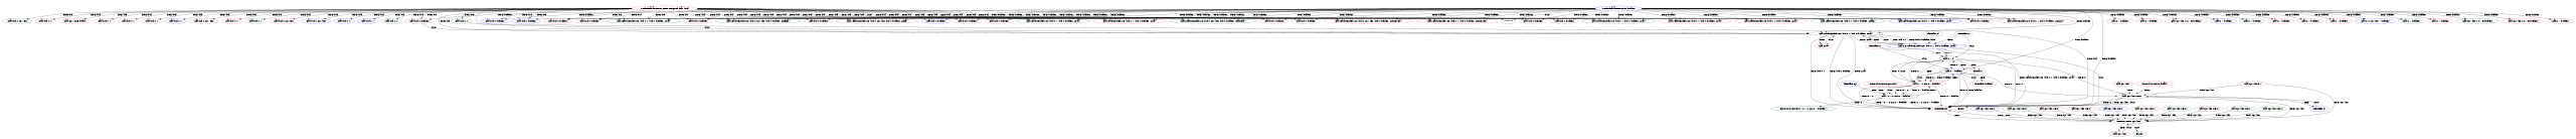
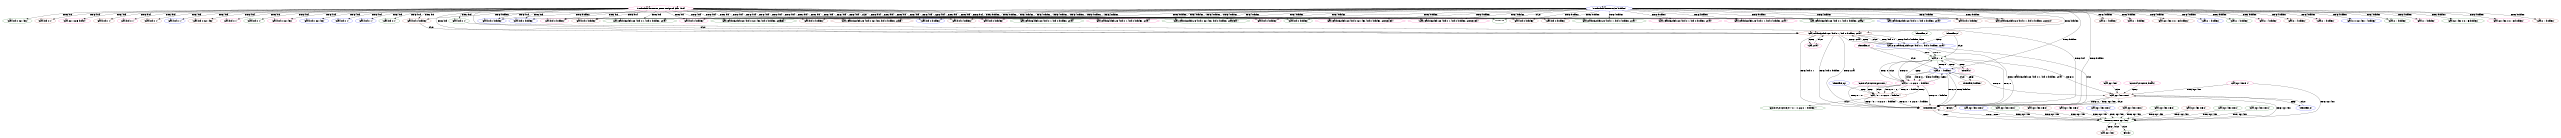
  digraph {
    node [color=brown]
    n1 [label="(Call,read_u32_leb128 (buf + 1, buf + buf_len, &val))"]
    n2 [color=blue label="(Call,n = read_u32_leb128 (buf + 1, buf + buf_len, &val))"]
    n3 [color=deeppink label="(Call,&val)"]
    n4 [label="(Identifier,int)"]
    n5 [color=darkgreen label="(Call,n > 0)"]
    n6 [label="(Block,)"]
    n7 [color=darkgreen label="(Return,return op->len;)"]
    n8 [color=deeppink label="(MethodParameterIn,const unsigned char *buf)"]
    n9 [label="(Call,read_u32_leb128 (buf + 1, buf + buf_len, &count))"]
    n10 [color=darkgreen label="(Call,buf + 1)"]
    n11 [color=deeppink label="(Call,buf + op->len)"]
    n12 [color=blue label="(Call,buf + 1)"]
    n13 [label="(Call,buf + buf_len)"]
    n14 [color=darkgreen label="(Call,read_u32_leb128 (buf + 1, buf + buf_len, &flag))"]
    n15 [color=deeppink label="(Call,buf + buf_len)"]
    n16 [label="(Call,buf + 1)"]
    n17 [color=blue label="(Call,buf + buf_len)"]
    n18 [label="(Call,buf + op->len)"]
    n19 [label="(Call,buf + buf_len)"]
    n20 [label="(Call,buf + buf_len)"]
    n21 [color=darkgreen label="(Call,read_u64_leb128 (buf + 1, buf + buf_len, &val))"]
    n22 [color=deeppink label="(Call,read_u32_leb128 (buf + 1, buf + buf_len, &reserved))"]
    n23 [color=deeppink label="(Call,read_i32_leb128 (buf + 1, buf + buf_len, &val))"]
    n24 [color=blue label="(Call,buf + buf_len)"]
    n25 [color=darkgreen label="(Call,read_u32_leb128 (buf + 1, buf + buf_len, &val))"]
    n26 [color=blue label="(Call,buf + buf_len)"]
    n27 [label="(Call,buf + 1)"]
    n28 [color=deeppink label="(Call,op->op = buf[0])"]
    n29 [color=deeppink label="(Call,buf + buf_len)"]
    n30 [color=deeppink label="(Call,read_u32_leb128 (buf + op->len, buf + buf_len, &reserved))"]
    n31 [label="(Call,buf + buf_len)"]
    n32 [label="(Call,buf + buf_len)"]
    n33 [color=deeppink label="(Call,buf + 1)"]
    n34 [color=deeppink label="(Call,buf + buf_len)"]
    n35 [label="(Call,buf + 1)"]
    n36 [color=blue label="(Call,buf + 1)"]
    n37 [label="(Call,read_u32_leb128 (buf + op->len, buf + buf_len, &def))"]
    n38 [label="(Call,buf + buf_len)"]
    n39 [color=darkgreen label="(Call,read_u32_leb128 (buf + op->len, buf + buf_len, &table[i]))"]
    n40 [color=darkgreen label="(Call,buf + buf_len)"]
    n41 [color=deeppink label="(Call,buf + 1)"]
    n42 [color=darkgreen label="(Call,read_u32_leb128 (buf + 1, buf + buf_len, &val))"]
    n43 [color=deeppink label="(Call,read_i32_leb128 (buf + 1, buf + buf_len, &val))"]
    n44 [color=blue label="(Call,read_u32_leb128 (buf + 1, buf + buf_len, &val))"]
    n45 [label="(Call,buf + buf_len)"]
    n46 [color=blue label="(Call,buf + op->len)"]
    n47 [color=darkgreen label="(Call,read_u32_leb128 (buf + op->len, buf + buf_len, &offset))"]
    n48 [color=deeppink label="(Call,buf + buf_len)"]
    n49 [color=deeppink label="(Call,read_i64_leb128 (buf + 1, buf + buf_len, &val))"]
    n50 [color=blue label="(Call,buf + 1)"]
    n51 [color=darkgreen label="(Call,buf + 1)"]
    n52 [color=darkgreen label="(Call,buf + op->len)"]
    n53 [color=darkgreen label="(Call,buf + 1)"]
    1000100 [color=darkgreen]
    n55 [color=blue label="(MethodParameterIn,int buf_len)"]
    n56 [color=blue label="(Call,n < buf_len)"]
    n57 [label="(Call,n < buf_len)"]
    n58 [color=deeppink label="(Call,n < buf_len)"]
    n59 [label="(Call,op->len + n <= buf_len)"]
    n60 [color=blue label="(Call,n < buf_len)"]
    n61 [color=darkgreen label="(Call,n < buf_len)"]
    n62 [color=deeppink label="(Call,n < buf_len)"]
    n63 [label="(Call,n < buf_len)"]
    n64 [color=deeppink label="(Call,n < buf_len)"]
    n65 [color=blue label="(Call,n + op->len < buf_len)"]
    n66 [color=darkgreen label="(Call,n < buf_len)"]
    n67 [color=deeppink label="(Call,n < buf_len)"]
    n68 [color=darkgreen label="(Call,op->len + n <= buf_len)"]
    n69 [color=deeppink label="(Call,op->len + n <= buf_len)"]
    n70 [label="(Call,n < buf_len)"]
    n71 [color=deeppink label="(Call,n > 0 && n < buf_len)"]
    n72 [label="(Call,op->len += n)"]
    n73 [label="(Identifier,buf_len)"]
    n74 [color=deeppink label="(Literal,0)"]
    n75 [label="(Call,!(n > 0 && n < buf_len))"]
    n76 [color=blue label="(Identifier,n)"]
    n77 [color=darkgreen label="(ControlStructure,if (!(n > 0 && n < buf_len)))"]
    n78 [label="(Call,op->len)"]
    n79 [color=darkgreen label="(Block,)"]
    n80 [color=deeppink label="(ControlStructure,break;)"]
    n81 [color=deeppink label="(Call,op->len = 1)"]
    n82 [color=blue label="(Call,op->len += n)"]
    n83 [color=deeppink label="(ControlStructure,goto err;)"]
    n84 [color=darkgreen label="(Call,op->len += n)"]
    n85 [color=blue label="(Identifier,op)"]
    n86 [label="(Call,op->len += n)"]
    n87 [label="(Identifier,n)"]
    n88 [color=deeppink label="(Identifier,n)"]
    n89 [color=darkgreen label="(Identifier,n)"]
    n90 [color=deeppink label="(Call,op->len += n)"]
    n91 [color=blue label="(Call,op->len += n)"]
    n92 [label="(Call,op->len += n)"]
    n93 [color=darkgreen label="(Call,op->len += n)"]
    n94 [label="(Call,op->len += n)"]
    n95 [color=darkgreen label="(Call,op->len += n)"]
    n96 [color=deeppink label="(Call,op->len)"]
    n97 [color=darkgreen label="(Call,op->len += n)"]
    n1 -> n2 [label="AST: "]
    n1 -> n2 [label="DDG: buf + 1"]
    n1 -> n2 [label="DDG: buf + buf_len"]
    n1 -> n2 [label="DDG: &val"]
    n1 -> n3 [label="CFG: "]
    n1 -> n4 [label="DDG: buf + 1"]
    n1 -> n4 [label="DDG: &val"]
    n1 -> n4 [label="DDG: buf + buf_len"]
    n2 -> n1 [label="CFG: "]
    n2 -> n4 [label="DDG: read_u32_leb128 (buf + 1, buf + buf_len, &val)"]
    n2 -> n5 [label="DDG: n"]
    n2 -> n6 [label="AST: "]
    n3 -> n1 [label="AST: "]
    n4 -> n7 [label="CFG: "]
    n5 -> n4 [label="DDG: n"]
    n5 -> n56 [label="DDG: n"]
    n5 -> n71 [label="AST: "]
    n5 -> n71 [label="DDG: n"]
    n5 -> n71 [label="DDG: 0"]
    n5 -> n72 [label="DDG: n"]
    n5 -> n74 [label="CFG: "]
    n7 -> n4 [label="DDG: <RET>"]
    n7 -> n78 [label="CFG: "]
    n7 -> n79 [label="AST: "]
    n8 -> n1 [label="DDG: buf"]
    n8 -> n4 [label="DDG: buf"]
    n8 -> n9 [label="DDG: buf"]
    n8 -> n10 [label="DDG: buf"]
    n8 -> n11 [label="DDG: buf"]
    n8 -> n12 [label="DDG: buf"]
    n8 -> n13 [label="DDG: buf"]
    n8 -> n14 [label="CFG: buf"]
    n8 -> n15 [label="DDG: buf"]
    n8 -> n16 [label="DDG: buf"]
    n8 -> n17 [label="DDG: buf"]
    n8 -> n18 [label="DDG: buf"]
    n8 -> n19 [label="DDG: buf"]
    n8 -> n20 [label="DDG: buf"]
    n8 -> n21 [label="DDG: buf"]
    n8 -> n22 [label="DDG: buf"]
    n8 -> n23 [label="DDG: buf"]
    n8 -> n24 [label="DDG: buf"]
    n8 -> n25 [label="DDG: buf"]
    n8 -> n26 [label="DDG: buf"]
    n8 -> n27 [label="DDG: buf"]
    n8 -> n28 [label="DDG: buf"]
    n8 -> n29 [label="DDG: buf"]
    n8 -> n30 [label="DDG: buf"]
    n8 -> n31 [label="DDG: buf"]
    n8 -> n32 [label="DDG: buf"]
    n8 -> n33 [label="DDG: buf"]
    n8 -> n34 [label="DDG: buf"]
    n8 -> n35 [label="DDG: buf"]
    n8 -> n36 [label="DDG: buf"]
    n8 -> n37 [label="DDG: buf"]
    n8 -> n38 [label="DDG: buf"]
    n8 -> n39 [label="DDG: buf"]
    n8 -> n40 [label="DDG: buf"]
    n8 -> n41 [label="DDG: buf"]
    n8 -> n42 [label="DDG: buf"]
    n8 -> n43 [label="DDG: buf"]
    n8 -> n44 [label="DDG: buf"]
    n8 -> n45 [label="DDG: buf"]
    n8 -> n46 [label="DDG: buf"]
    n8 -> n47 [label="DDG: buf"]
    n8 -> n48 [label="DDG: buf"]
    n8 -> n49 [label="DDG: buf"]
    n8 -> n50 [label="DDG: buf"]
    n8 -> n51 [label="DDG: buf"]
    n8 -> n52 [label="DDG: buf"]
    n8 -> n53 [label="DDG: buf"]
    n8 -> 1000100 [label="AST: "]
    n32 -> n1 [label="AST: "]
    n53 -> n1 [label="AST: "]
    n55 -> n1 [label="DDG: buf_len"]
    n55 -> n4 [label="DDG: buf_len"]
    n55 -> n9 [label="DDG: buf_len"]
    n55 -> n13 [label="DDG: buf_len"]
    n55 -> n14 [label="DDG: buf_len"]
    n55 -> n15 [label="DDG: buf_len"]
    n55 -> n17 [label="DDG: buf_len"]
    n55 -> n19 [label="DDG: buf_len"]
    n55 -> n20 [label="DDG: buf_len"]
    n55 -> n21 [label="DDG: buf_len"]
    n55 -> n22 [label="DDG: buf_len"]
    n55 -> n23 [label="DDG: buf_len"]
    n55 -> n24 [label="DDG: buf_len"]
    n55 -> n25 [label="DDG: buf_len"]
    n55 -> n26 [label="DDG: buf_len"]
    n55 -> n29 [label="DDG: buf_len"]
    n55 -> n30 [label="DDG: buf_len"]
    n55 -> n31 [label="DDG: buf_len"]
    n55 -> n32 [label="DDG: buf_len"]
    n55 -> n34 [label="DDG: buf_len"]
    n55 -> n37 [label="DDG: buf_len"]
    n55 -> n38 [label="DDG: buf_len"]
    n55 -> n39 [label="DDG: buf_len"]
    n55 -> n40 [label="DDG: buf_len"]
    n55 -> n42 [label="DDG: buf_len"]
    n55 -> n43 [label="DDG: buf_len"]
    n55 -> n44 [label="DDG: buf_len"]
    n55 -> n45 [label="DDG: buf_len"]
    n55 -> n47 [label="DDG: buf_len"]
    n55 -> n48 [label="DDG: buf_len"]
    n55 -> n49 [label="DDG: buf_len"]
    n55 -> 1000100 [label="AST: "]
    n55 -> n56 [label="DDG: buf_len"]
    n55 -> n57 [label="DDG: buf_len"]
    n55 -> n58 [label="DDG: buf_len"]
    n55 -> n59 [label="DDG: buf_len"]
    n55 -> n60 [label="DDG: buf_len"]
    n55 -> n61 [label="DDG: buf_len"]
    n55 -> n62 [label="DDG: buf_len"]
    n55 -> n63 [label="DDG: buf_len"]
    n55 -> n64 [label="DDG: buf_len"]
    n55 -> n65 [label="DDG: buf_len"]
    n55 -> n66 [label="DDG: buf_len"]
    n55 -> n67 [label="DDG: buf_len"]
    n55 -> n68 [label="DDG: buf_len"]
    n55 -> n69 [label="DDG: buf_len"]
    n55 -> n70 [label="DDG: buf_len"]
    n56 -> n4 [label="DDG: n"]
    n56 -> n4 [label="DDG: buf_len"]
    n56 -> n71 [label="AST: "]
    n56 -> n71 [label="DDG: n"]
    n56 -> n71 [label="DDG: buf_len"]
    n56 -> n72 [label="DDG: n"]
    n56 -> n73 [label="CFG: "]
    n71 -> n4 [label="DDG: n > 0"]
    n71 -> n4 [label="DDG: n < buf_len"]
    n71 -> n5 [label="CFG: "]
    n71 -> n56 [label="CFG: "]
    n71 -> n75 [label="AST: "]
    n71 -> n75 [label="DDG: n > 0"]
    n71 -> n75 [label="DDG: n < buf_len"]
    n72 -> n4 [label="DDG: n"]
    n72 -> n4 [label="DDG: op->len"]
    n72 -> n6 [label="AST: "]
    n72 -> n7 [label="DDG: op->len"]
    n72 -> n76 [label="CFG: "]
    n73 -> n56 [label="AST: "]
    n74 -> n5 [label="CFG: "]
    n75 -> n4 [label="DDG: !(n > 0 && n < buf_len)"]
    n75 -> n4 [label="DDG: n > 0 && n < buf_len"]
    n75 -> n71 [label="DDG: "]
-   n75 -> n77 [label="DDG: 0"]
+   n75 -> n77 [label="AST: "]
    n76 -> n72 [label="AST: "]
    n78 -> n7 [label="AST: "]
    n80 -> n72 [label="CFG: "]
    n81 -> n7 [label="DDG: op->len"]
    n81 -> n72 [label="DDG: op->len"]
    n82 -> n7 [label="DDG: op->len"]
    n83 -> n75 [label="CFG: "]
    n84 -> n7 [label="DDG: op->len"]
    n85 -> n75 [label="CFG: "]
    n86 -> n7 [label="DDG: op->len"]
    n87 -> n2 [label="CFG: "]
    n87 -> n5 [label="AST: "]
    n88 -> n5 [label="CFG: "]
    n88 -> n56 [label="AST: "]
    n89 -> n2 [label="AST: "]
    n90 -> n7 [label="DDG: op->len"]
    n91 -> n7 [label="DDG: op->len"]
    n92 -> n7 [label="DDG: op->len"]
    n93 -> n7 [label="DDG: op->len"]
    n94 -> n7 [label="DDG: op->len"]
    n95 -> n7 [label="DDG: op->len"]
    n96 -> n72 [label="AST: "]
    n97 -> n7 [label="DDG: op->len"]
  }
